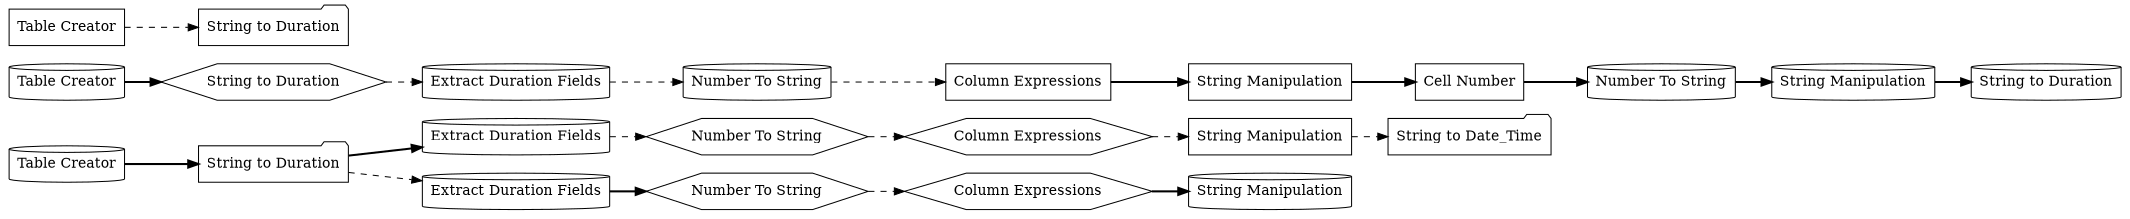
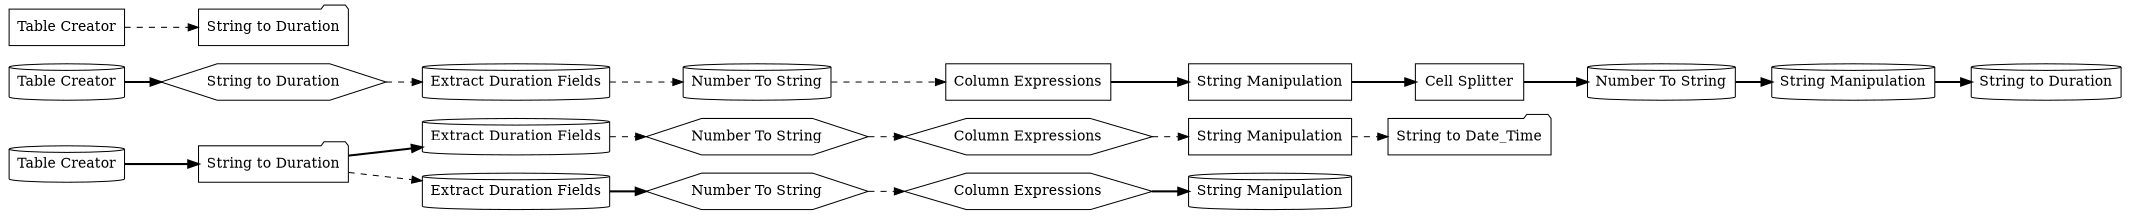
  digraph {
    rankdir=LR
    node [shape=cylinder]
    edge [style=bold]
    n1 [label="Table Creator"]
    n2 [label="String to Duration" shape=folder]
    n3 [label="Extract Duration Fields"]
    n4 [label="Extract Duration Fields"]
    n5 [label="Column Expressions" shape=hexagon]
    n6 [label="String Manipulation" shape=box]
    n7 [label="String to Date_Time" shape=folder]
    n8 [label="Number To String" shape=hexagon]
    n9 [label="Number To String" shape=hexagon]
    n10 [label="Column Expressions" shape=hexagon]
    n11 [label="String Manipulation"]
    n12 [label="Table Creator"]
    n13 [label="String to Duration" shape=hexagon]
    n14 [label="Extract Duration Fields"]
    n15 [label="Number To String"]
    n16 [label="Column Expressions" shape=box]
    n17 [label="String Manipulation" shape=box]
-   n18 [label="Cell Number" shape=box]
+   n18 [label="Cell Splitter" shape=box]
    n19 [label="Number To String"]
    n20 [label="String Manipulation"]
    n21 [label="String to Duration"]
    n22 [label="Table Creator" shape=box]
    n23 [label="String to Duration" shape=folder]
    n1 -> n2
    n2 -> n3
    n2 -> n4 [style=dashed]
    n3 -> n8 [style=dashed]
    n4 -> n9
    n5 -> n6 [style=dashed]
    n6 -> n7 [style=dashed]
    n8 -> n5 [style=dashed]
    n9 -> n10 [style=dashed]
    n10 -> n11
    n12 -> n13
    n13 -> n14 [style=dashed]
    n14 -> n15 [style=dashed]
    n15 -> n16 [style=dashed]
    n16 -> n17
    n17 -> n18
    n18 -> n19
    n19 -> n20
    n20 -> n21
    n22 -> n23 [style=dashed]
  }
